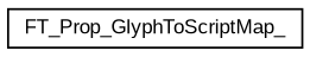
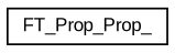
  digraph {
    rankdir=LR
    fontname="Liberation Sans"
-   n1 [color=black fillcolor=white fontname="Liberation Sans" fontsize=10 height=0.2 label=FT_Prop_GlyphToScriptMap_ shape=record style=filled width=0.4]
+   n1 [color=black fillcolor=white fontname="Liberation Sans" fontsize=10 height=0.2 label=FT_Prop_Prop_ shape=record style=filled width=0.4]
  }
